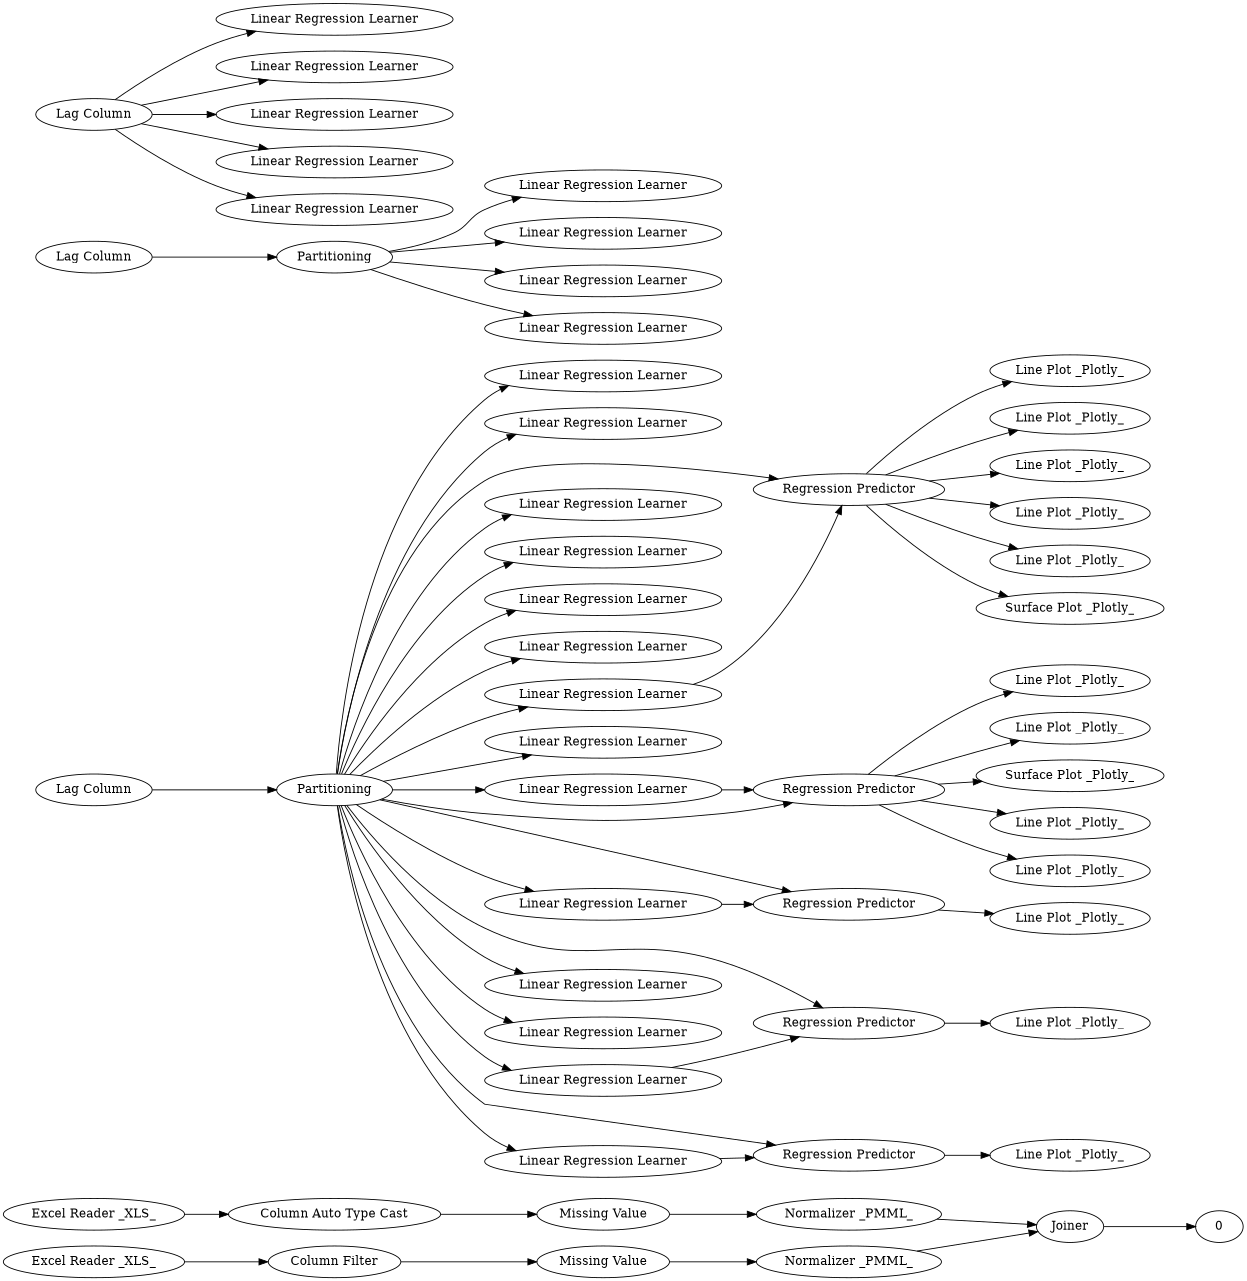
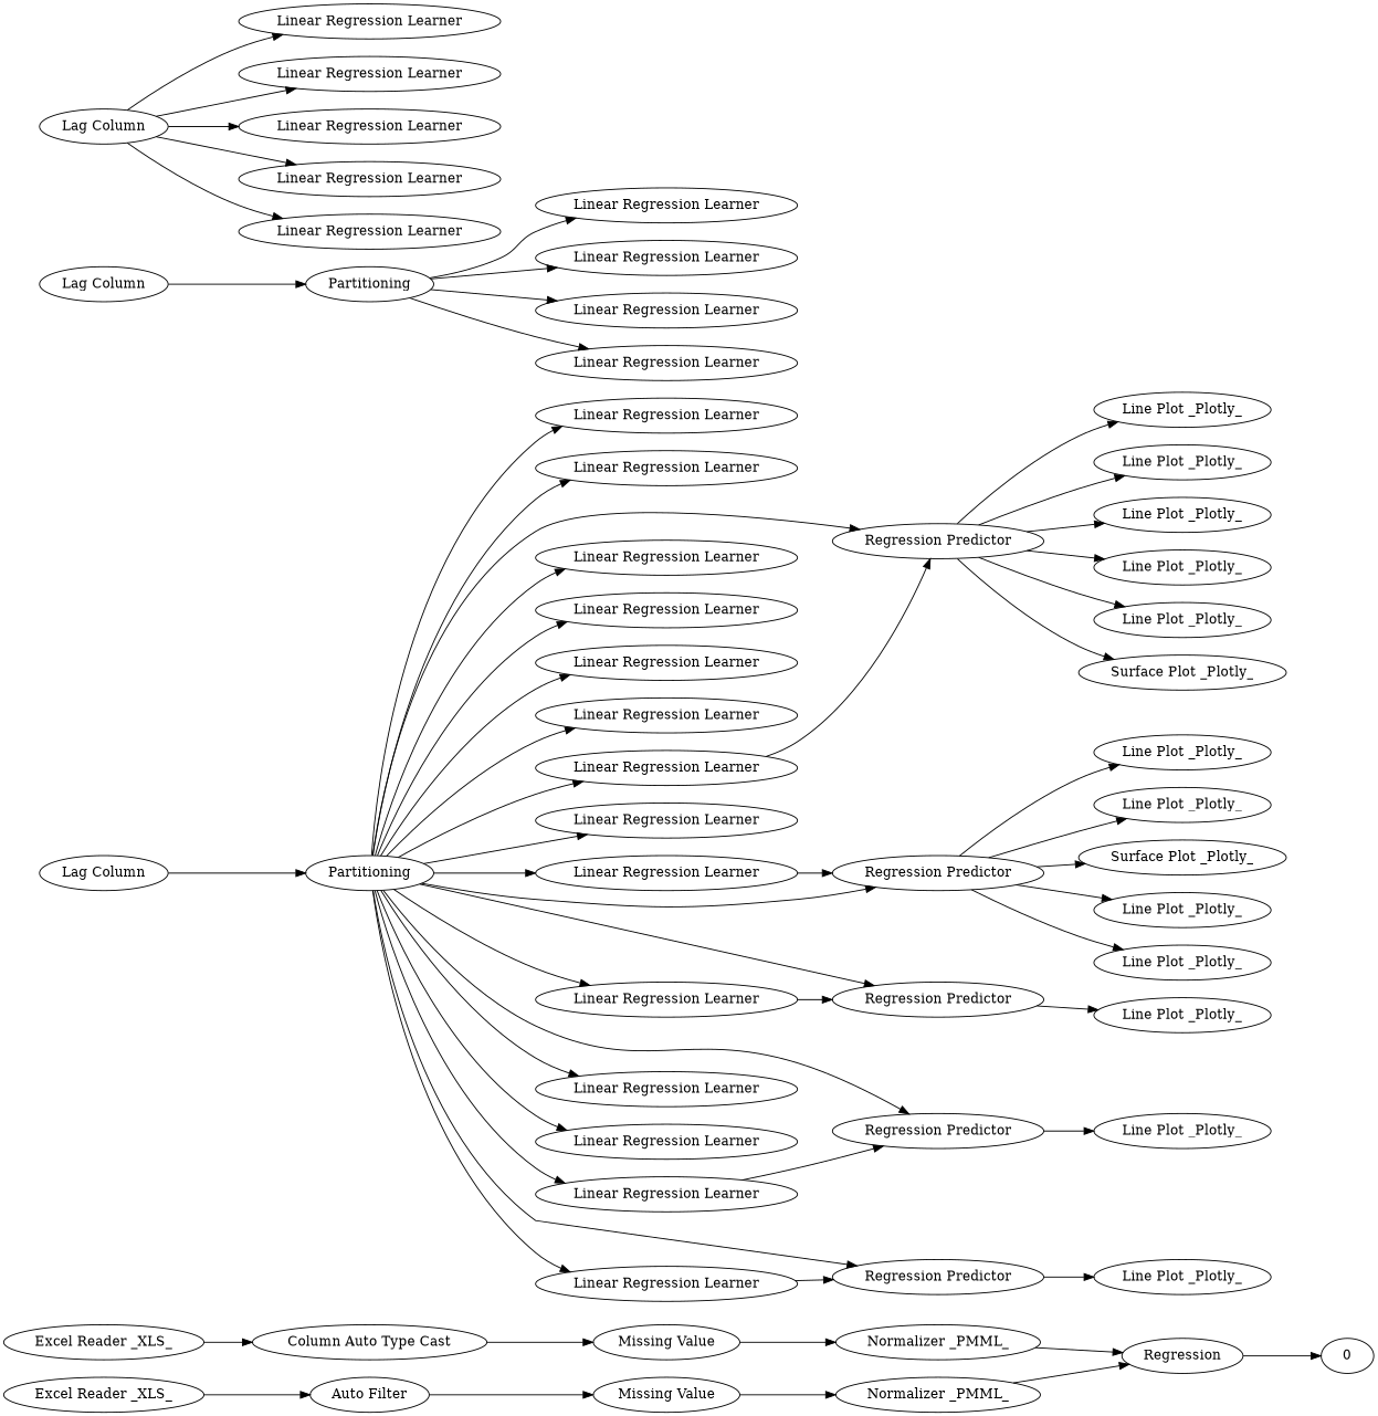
  digraph {
    rankdir=LR
    n1 [label="Excel Reader _XLS_"]
    n2 [label="Column Auto Type Cast"]
    n3 [label="Missing Value"]
    n4 [label="Normalizer _PMML_"]
-   n5 [label=Joiner]
+   n5 [label=Regression]
    n6 [label=Partitioning]
    n7 [label="Linear Regression Learner"]
    n8 [label="Linear Regression Learner"]
    n9 [label="Linear Regression Learner"]
    n10 [label="Linear Regression Learner"]
    n11 [label="Linear Regression Learner"]
    n12 [label="Linear Regression Learner"]
    n13 [label="Linear Regression Learner"]
    n14 [label="Linear Regression Learner"]
    n15 [label="Linear Regression Learner"]
    n16 [label="Regression Predictor"]
    n17 [label="Regression Predictor"]
    n18 [label="Linear Regression Learner"]
    n19 [label="Regression Predictor"]
    n20 [label="Linear Regression Learner"]
    n21 [label="Linear Regression Learner"]
    n22 [label="Linear Regression Learner"]
    n23 [label="Linear Regression Learner"]
    n24 [label="Regression Predictor"]
    n25 [label="Regression Predictor"]
    n26 [label="Line Plot _Plotly_"]
    n27 [label="Line Plot _Plotly_"]
    n28 [label="Line Plot _Plotly_"]
    n29 [label="Surface Plot _Plotly_"]
    n30 [label="Line Plot _Plotly_"]
    n31 [label="Line Plot _Plotly_"]
    n32 [label="Line Plot _Plotly_"]
    n33 [label="Line Plot _Plotly_"]
    n34 [label="Line Plot _Plotly_"]
    n35 [label="Surface Plot _Plotly_"]
    n36 [label="Line Plot _Plotly_"]
    n37 [label="Line Plot _Plotly_"]
    n38 [label="Line Plot _Plotly_"]
    n39 [label="Line Plot _Plotly_"]
    n40 [label="Lag Column"]
    n41 [label="Linear Regression Learner"]
    n42 [label="Lag Column"]
    n43 [label="Linear Regression Learner"]
    n44 [label="Linear Regression Learner"]
    n45 [label="Linear Regression Learner"]
    n46 [label="Linear Regression Learner"]
    n47 [label="Linear Regression Learner"]
    n48 [label="Lag Column"]
    n49 [label=Partitioning]
    n50 [label="Linear Regression Learner"]
    n51 [label="Linear Regression Learner"]
    n52 [label="Linear Regression Learner"]
    n53 [label=0]
    n54 [label="Excel Reader _XLS_"]
-   n55 [label="Column Filter"]
+   n55 [label="Auto Filter"]
    n56 [label="Missing Value"]
    n57 [label="Normalizer _PMML_"]
    n1 -> n2
    n2 -> n3
    n3 -> n4
    n4 -> n5
    n5 -> n53
    n6 -> n7
    n6 -> n8
    n6 -> n9
    n6 -> n10
    n6 -> n11
    n6 -> n12
    n6 -> n13
    n6 -> n14
    n6 -> n15
    n6 -> n16
    n6 -> n17
    n6 -> n18
    n6 -> n19
    n6 -> n20
    n6 -> n21
    n6 -> n22
    n6 -> n23
    n6 -> n24
    n6 -> n25
    n9 -> n16
    n14 -> n17
    n16 -> n26
    n16 -> n27
    n16 -> n28
    n16 -> n29
    n16 -> n30
    n16 -> n31
    n17 -> n32
    n17 -> n33
    n17 -> n34
    n17 -> n35
    n17 -> n36
    n18 -> n19
    n19 -> n37
    n20 -> n25
    n23 -> n24
    n24 -> n38
    n25 -> n39
    n40 -> n6
    n42 -> n43
    n42 -> n44
    n42 -> n45
    n42 -> n46
    n42 -> n47
    n48 -> n49
    n49 -> n41
    n49 -> n50
    n49 -> n51
    n49 -> n52
    n54 -> n55
    n55 -> n56
    n56 -> n57
    n57 -> n5
  }
